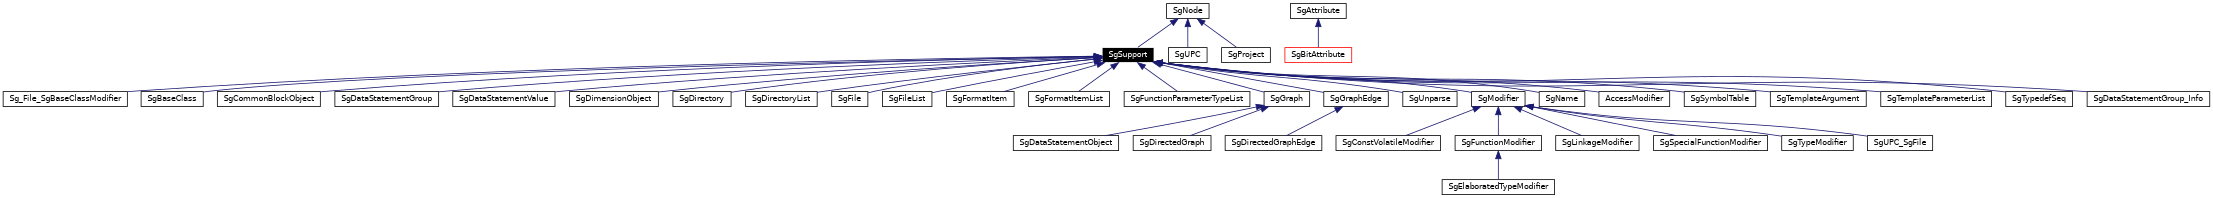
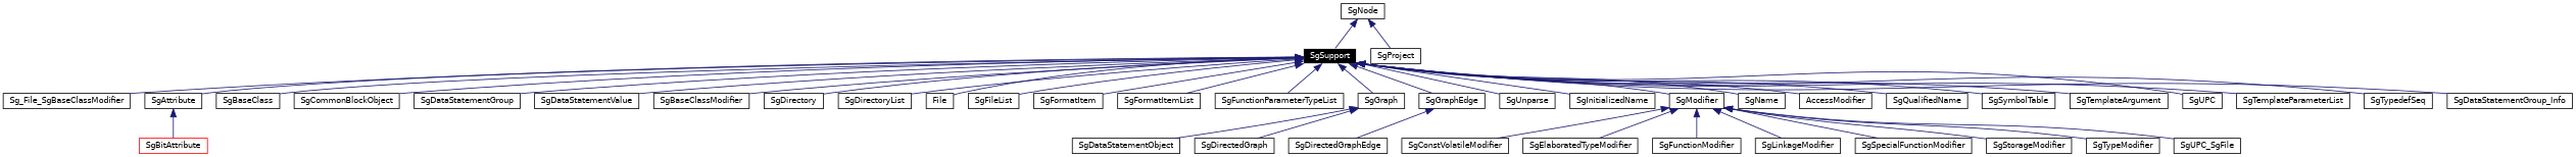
  digraph {
    node [color=black fontname=Helvetica fontsize=10 shape=record]
    edge [color=midnightblue dir=back fontname=Helvetica fontsize=10 labelfontname=Helvetica labelfontsize=10 style=solid]
    n1 [color=white fillcolor=black fontcolor=white height=0.2 label=SgSupport style=filled width=0.4]
    n2 [height=0.2 label=Sg_File_SgBaseClassModifier width=0.4]
    n3 [height=0.2 label=SgAttribute width=0.4]
    n4 [height=0.2 label=SgBaseClass width=0.4]
    n5 [height=0.2 label=SgCommonBlockObject width=0.4]
    n6 [height=0.2 label=SgDataStatementGroup width=0.4]
    n7 [height=0.2 label=SgDataStatementValue width=0.4]
-   n8 [height=0.2 label=SgDimensionObject width=0.4]
+   n8 [height=0.2 label=SgBaseClassModifier width=0.4]
    n9 [height=0.2 label=SgDirectory width=0.4]
    n10 [height=0.2 label=SgDirectoryList width=0.4]
-   n11 [height=0.2 label=SgFile width=0.4]
+   n11 [height=0.2 label=File width=0.4]
    n12 [height=0.2 label=SgFileList width=0.4]
    n13 [height=0.2 label=SgFormatItem width=0.4]
    n14 [height=0.2 label=SgFormatItemList width=0.4]
    n15 [height=0.2 label=SgFunctionParameterTypeList width=0.4]
    n16 [height=0.2 label=SgGraph width=0.4]
    n17 [height=0.2 label=SgGraphEdge width=0.4]
    n18 [height=0.2 label=SgUnparse width=0.4]
+   n19 [height=0.2 label=SgInitializedName width=0.4]
    n20 [height=0.2 label=SgModifier width=0.4]
    n21 [height=0.2 label=SgName width=0.4]
    n22 [height=0.2 label=AccessModifier width=0.4]
+   n23 [height=0.2 label=SgQualifiedName width=0.4]
    n24 [height=0.2 label=SgSymbolTable width=0.4]
    n25 [height=0.2 label=SgTemplateArgument width=0.4]
    n26 [height=0.2 label=SgUPC width=0.4]
    n27 [height=0.2 label=SgTemplateParameterList width=0.4]
    n28 [height=0.2 label=SgTypedefSeq width=0.4]
    n29 [height=0.2 label=SgDataStatementGroup_Info width=0.4]
    n30 [color=red height=0.2 label=SgBitAttribute width=0.4]
    n31 [height=0.2 label=SgDataStatementObject width=0.4]
    n32 [height=0.2 label=SgDirectedGraph width=0.4]
    n33 [height=0.2 label=SgDirectedGraphEdge width=0.4]
    n34 [height=0.2 label=SgConstVolatileModifier width=0.4]
    n35 [height=0.2 label=SgElaboratedTypeModifier width=0.4]
    n36 [height=0.2 label=SgFunctionModifier width=0.4]
    n37 [height=0.2 label=SgLinkageModifier width=0.4]
    n38 [height=0.2 label=SgSpecialFunctionModifier width=0.4]
+   n39 [height=0.2 label=SgStorageModifier width=0.4]
    n40 [height=0.2 label=SgTypeModifier width=0.4]
    n41 [height=0.2 label=SgUPC_SgFile width=0.4]
    n42 [height=0.2 label=SgProject width=0.4]
    n43 [height=0.2 label=SgNode width=0.4]
    n1 -> n2
+   n1 -> n3
    n1 -> n4
    n1 -> n5
    n1 -> n6
    n1 -> n7
    n1 -> n8
    n1 -> n9
    n1 -> n10
    n1 -> n11
    n1 -> n12
    n1 -> n13
    n1 -> n14
    n1 -> n15
    n1 -> n16
    n1 -> n17
    n1 -> n18
+   n1 -> n19
    n1 -> n20
    n1 -> n21
    n1 -> n22
+   n1 -> n23
    n1 -> n24
    n1 -> n25
-   n43 -> n26
+   n1 -> n26
    n1 -> n27
    n1 -> n28
    n1 -> n29
    n3 -> n30
    n16 -> n31
    n16 -> n32
    n17 -> n33
    n20 -> n34
-   n36 -> n35
+   n20 -> n35
    n20 -> n36
    n20 -> n37
    n20 -> n38
+   n20 -> n39
    n20 -> n40
    n20 -> n41
    n43 -> n1
    n43 -> n42
  }
